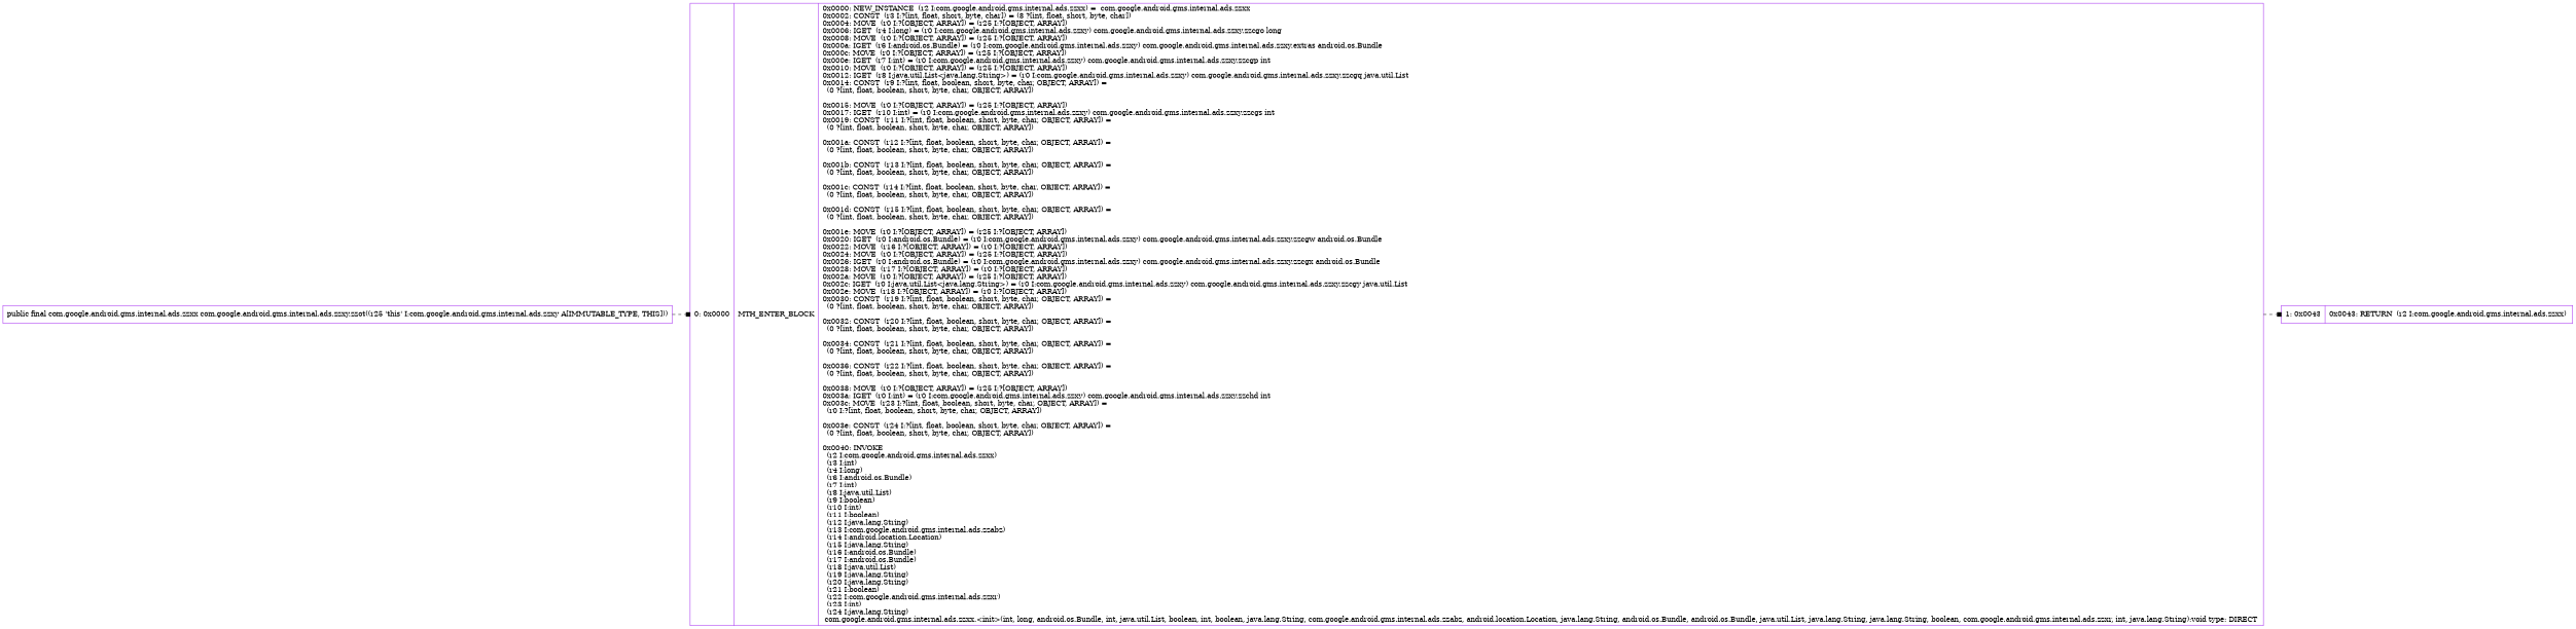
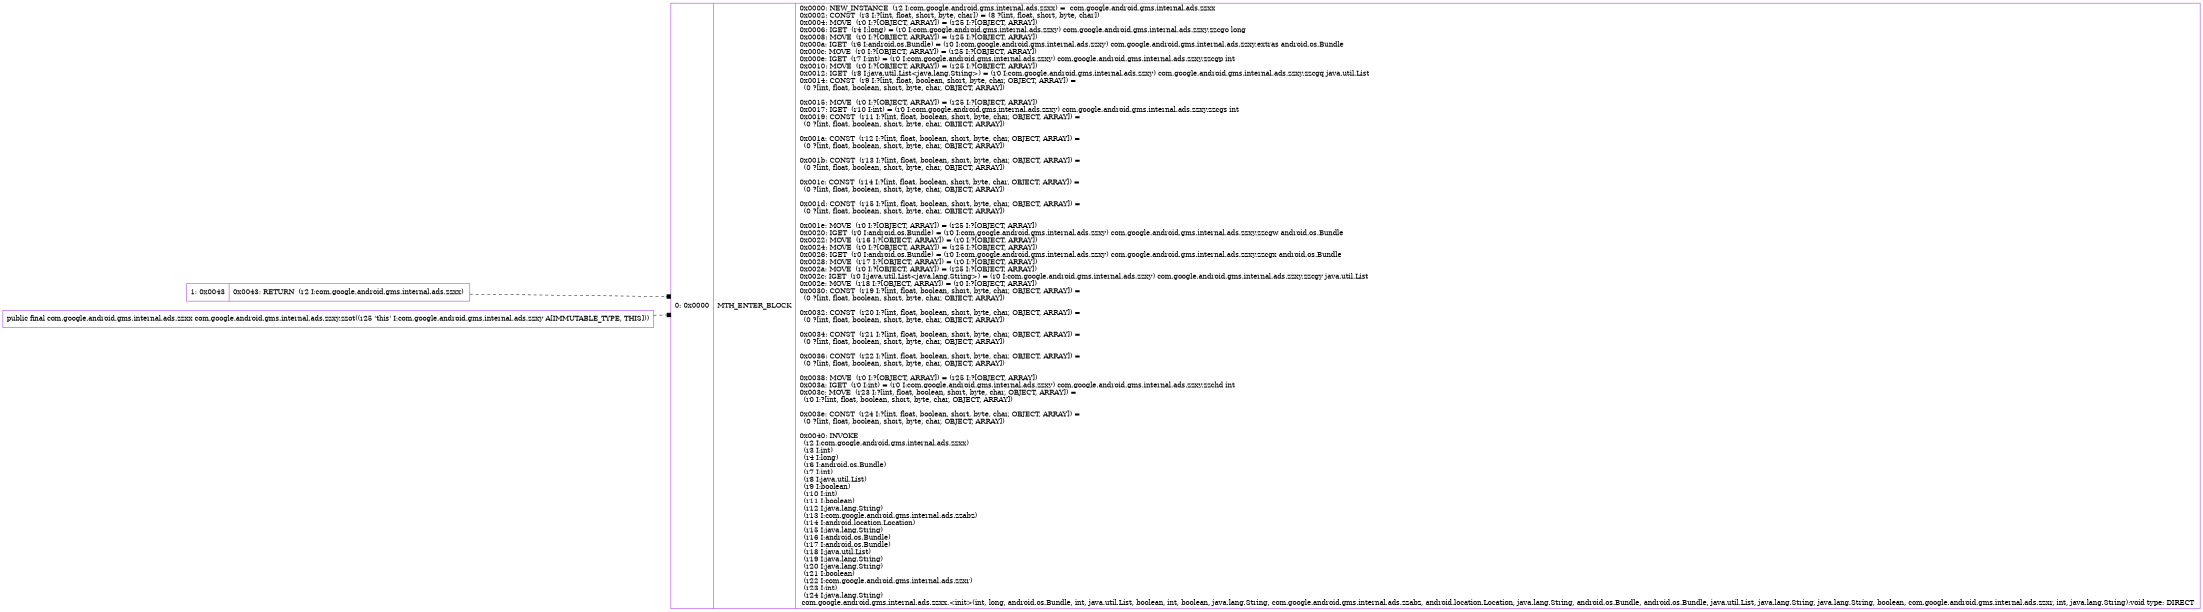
  digraph {
    rankdir=LR
    node [shape=record color=purple]
    edge [style=dashed arrowhead=box]
    n1 [label="{0\:\ 0x0000|MTH_ENTER_BLOCK\l|0x0000: NEW_INSTANCE  (r2 I:com.google.android.gms.internal.ads.zzxx) =  com.google.android.gms.internal.ads.zzxx \l0x0002: CONST  (r3 I:?[int, float, short, byte, char]) = (8 ?[int, float, short, byte, char]) \l0x0004: MOVE  (r0 I:?[OBJECT, ARRAY]) = (r25 I:?[OBJECT, ARRAY]) \l0x0006: IGET  (r4 I:long) = (r0 I:com.google.android.gms.internal.ads.zzxy) com.google.android.gms.internal.ads.zzxy.zzcgo long \l0x0008: MOVE  (r0 I:?[OBJECT, ARRAY]) = (r25 I:?[OBJECT, ARRAY]) \l0x000a: IGET  (r6 I:android.os.Bundle) = (r0 I:com.google.android.gms.internal.ads.zzxy) com.google.android.gms.internal.ads.zzxy.extras android.os.Bundle \l0x000c: MOVE  (r0 I:?[OBJECT, ARRAY]) = (r25 I:?[OBJECT, ARRAY]) \l0x000e: IGET  (r7 I:int) = (r0 I:com.google.android.gms.internal.ads.zzxy) com.google.android.gms.internal.ads.zzxy.zzcgp int \l0x0010: MOVE  (r0 I:?[OBJECT, ARRAY]) = (r25 I:?[OBJECT, ARRAY]) \l0x0012: IGET  (r8 I:java.util.List\<java.lang.String\>) = (r0 I:com.google.android.gms.internal.ads.zzxy) com.google.android.gms.internal.ads.zzxy.zzcgq java.util.List \l0x0014: CONST  (r9 I:?[int, float, boolean, short, byte, char, OBJECT, ARRAY]) = \l  (0 ?[int, float, boolean, short, byte, char, OBJECT, ARRAY])\l \l0x0015: MOVE  (r0 I:?[OBJECT, ARRAY]) = (r25 I:?[OBJECT, ARRAY]) \l0x0017: IGET  (r10 I:int) = (r0 I:com.google.android.gms.internal.ads.zzxy) com.google.android.gms.internal.ads.zzxy.zzcgs int \l0x0019: CONST  (r11 I:?[int, float, boolean, short, byte, char, OBJECT, ARRAY]) = \l  (0 ?[int, float, boolean, short, byte, char, OBJECT, ARRAY])\l \l0x001a: CONST  (r12 I:?[int, float, boolean, short, byte, char, OBJECT, ARRAY]) = \l  (0 ?[int, float, boolean, short, byte, char, OBJECT, ARRAY])\l \l0x001b: CONST  (r13 I:?[int, float, boolean, short, byte, char, OBJECT, ARRAY]) = \l  (0 ?[int, float, boolean, short, byte, char, OBJECT, ARRAY])\l \l0x001c: CONST  (r14 I:?[int, float, boolean, short, byte, char, OBJECT, ARRAY]) = \l  (0 ?[int, float, boolean, short, byte, char, OBJECT, ARRAY])\l \l0x001d: CONST  (r15 I:?[int, float, boolean, short, byte, char, OBJECT, ARRAY]) = \l  (0 ?[int, float, boolean, short, byte, char, OBJECT, ARRAY])\l \l0x001e: MOVE  (r0 I:?[OBJECT, ARRAY]) = (r25 I:?[OBJECT, ARRAY]) \l0x0020: IGET  (r0 I:android.os.Bundle) = (r0 I:com.google.android.gms.internal.ads.zzxy) com.google.android.gms.internal.ads.zzxy.zzcgw android.os.Bundle \l0x0022: MOVE  (r16 I:?[OBJECT, ARRAY]) = (r0 I:?[OBJECT, ARRAY]) \l0x0024: MOVE  (r0 I:?[OBJECT, ARRAY]) = (r25 I:?[OBJECT, ARRAY]) \l0x0026: IGET  (r0 I:android.os.Bundle) = (r0 I:com.google.android.gms.internal.ads.zzxy) com.google.android.gms.internal.ads.zzxy.zzcgx android.os.Bundle \l0x0028: MOVE  (r17 I:?[OBJECT, ARRAY]) = (r0 I:?[OBJECT, ARRAY]) \l0x002a: MOVE  (r0 I:?[OBJECT, ARRAY]) = (r25 I:?[OBJECT, ARRAY]) \l0x002c: IGET  (r0 I:java.util.List\<java.lang.String\>) = (r0 I:com.google.android.gms.internal.ads.zzxy) com.google.android.gms.internal.ads.zzxy.zzcgy java.util.List \l0x002e: MOVE  (r18 I:?[OBJECT, ARRAY]) = (r0 I:?[OBJECT, ARRAY]) \l0x0030: CONST  (r19 I:?[int, float, boolean, short, byte, char, OBJECT, ARRAY]) = \l  (0 ?[int, float, boolean, short, byte, char, OBJECT, ARRAY])\l \l0x0032: CONST  (r20 I:?[int, float, boolean, short, byte, char, OBJECT, ARRAY]) = \l  (0 ?[int, float, boolean, short, byte, char, OBJECT, ARRAY])\l \l0x0034: CONST  (r21 I:?[int, float, boolean, short, byte, char, OBJECT, ARRAY]) = \l  (0 ?[int, float, boolean, short, byte, char, OBJECT, ARRAY])\l \l0x0036: CONST  (r22 I:?[int, float, boolean, short, byte, char, OBJECT, ARRAY]) = \l  (0 ?[int, float, boolean, short, byte, char, OBJECT, ARRAY])\l \l0x0038: MOVE  (r0 I:?[OBJECT, ARRAY]) = (r25 I:?[OBJECT, ARRAY]) \l0x003a: IGET  (r0 I:int) = (r0 I:com.google.android.gms.internal.ads.zzxy) com.google.android.gms.internal.ads.zzxy.zzchd int \l0x003c: MOVE  (r23 I:?[int, float, boolean, short, byte, char, OBJECT, ARRAY]) = \l  (r0 I:?[int, float, boolean, short, byte, char, OBJECT, ARRAY])\l \l0x003e: CONST  (r24 I:?[int, float, boolean, short, byte, char, OBJECT, ARRAY]) = \l  (0 ?[int, float, boolean, short, byte, char, OBJECT, ARRAY])\l \l0x0040: INVOKE  \l  (r2 I:com.google.android.gms.internal.ads.zzxx)\l  (r3 I:int)\l  (r4 I:long)\l  (r6 I:android.os.Bundle)\l  (r7 I:int)\l  (r8 I:java.util.List)\l  (r9 I:boolean)\l  (r10 I:int)\l  (r11 I:boolean)\l  (r12 I:java.lang.String)\l  (r13 I:com.google.android.gms.internal.ads.zzabz)\l  (r14 I:android.location.Location)\l  (r15 I:java.lang.String)\l  (r16 I:android.os.Bundle)\l  (r17 I:android.os.Bundle)\l  (r18 I:java.util.List)\l  (r19 I:java.lang.String)\l  (r20 I:java.lang.String)\l  (r21 I:boolean)\l  (r22 I:com.google.android.gms.internal.ads.zzxr)\l  (r23 I:int)\l  (r24 I:java.lang.String)\l com.google.android.gms.internal.ads.zzxx.\<init\>(int, long, android.os.Bundle, int, java.util.List, boolean, int, boolean, java.lang.String, com.google.android.gms.internal.ads.zzabz, android.location.Location, java.lang.String, android.os.Bundle, android.os.Bundle, java.util.List, java.lang.String, java.lang.String, boolean, com.google.android.gms.internal.ads.zzxr, int, java.lang.String):void type: DIRECT \l}"]
    n2 [label="{1\:\ 0x0043|0x0043: RETURN  (r2 I:com.google.android.gms.internal.ads.zzxx) \l}"]
    n3 [label="{public final com.google.android.gms.internal.ads.zzxx com.google.android.gms.internal.ads.zzxy.zzot((r25 'this' I:com.google.android.gms.internal.ads.zzxy A[IMMUTABLE_TYPE, THIS])) }"]
-   n1 -> n2
+   n2 -> n1
    n3 -> n1
  }
